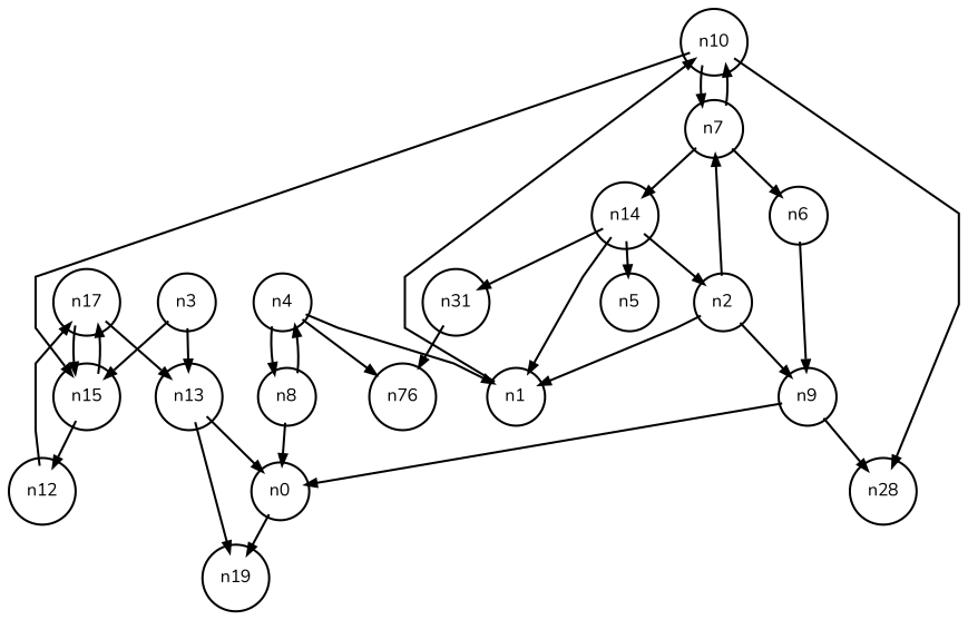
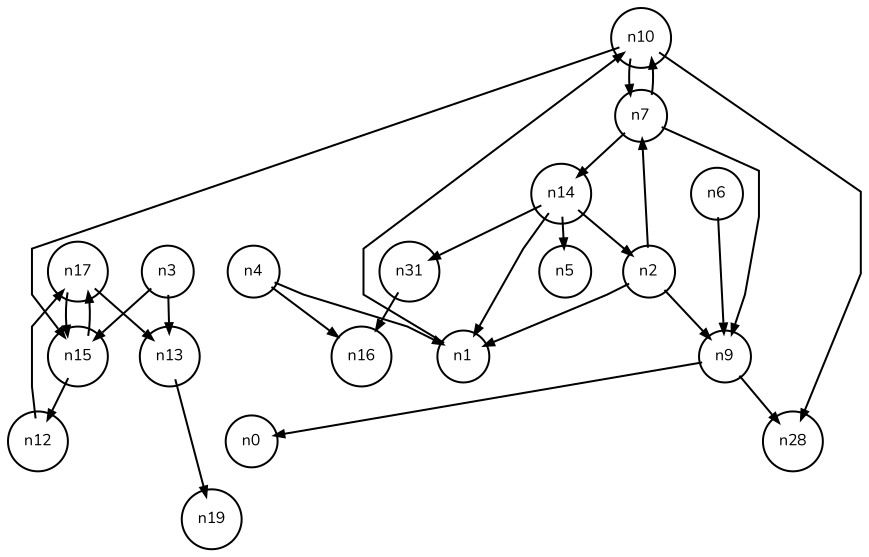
  digraph {
    fontname=Nunito
    fontsize=8
    nodesep=0.22
    nodesize=0.16
    ranksep=0.22
    splines=polyline
    node [fixedsize=shape fontname=Nunito fontsize=8 shape=circle]
    edge [arrowsize=0.5 fontname=Nunito]
    n0 [width=0.32]
    n19 [width=0.32]
    n1 [width=0.32]
    n10 [width=0.32]
    n7 [width=0.32]
    n18 [label=n28 width=0.32]
    n15 [width=0.32]
    n9 [width=0.32]
    n14 [width=0.32]
    n17 [width=0.32]
    n12 [width=0.32]
    n2 [width=0.32]
    n5 [width=0.32]
    n11 [label=n31 width=0.32]
-   n16 [width=0.32 label=n76]
+   n16 [width=0.32]
    n13 [width=0.32]
    n3 [width=0.32]
    n4 [width=0.32]
-   n8 [width=0.32]
    n6 [width=0.32]
-   n0 -> n19
    n1 -> n10
    n10 -> n7
    n10 -> n18
    n10 -> n15
    n7 -> n10
-   n7 -> n6
+   n7 -> n9
    n7 -> n14
    n15 -> n17
    n15 -> n12
    n9 -> n0
    n9 -> n18
    n14 -> n1
    n14 -> n2
    n14 -> n5
    n14 -> n11
    n17 -> n15
    n17 -> n13
    n12 -> n17
    n2 -> n1
    n2 -> n7
    n2 -> n9
    n11 -> n16
-   n13 -> n0
    n13 -> n19
    n3 -> n15
    n3 -> n13
    n4 -> n1
    n4 -> n16
-   n4 -> n8
-   n8 -> n0
-   n8 -> n4
    n6 -> n9
  }
